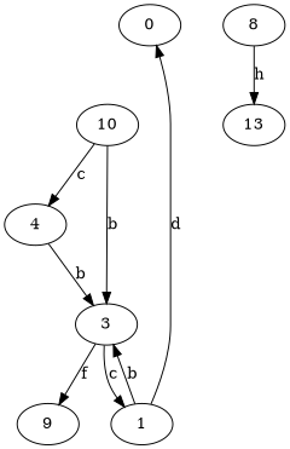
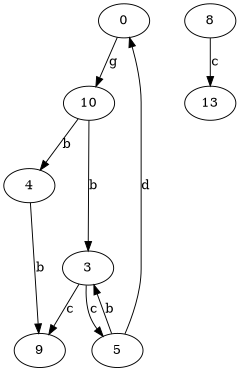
  strict digraph {
    0
    10
    3
-   1
+   1 [label=5]
    9
    4
    8
    13
+   0 -> 10 [label=g]
    10 -> 3 [label=b]
-   10 -> 4 [label=c]
+   10 -> 4 [label=b]
    3 -> 1 [label=c]
-   3 -> 9 [label=f]
+   3 -> 9 [label=c]
    1 -> 0 [label=d]
    1 -> 3 [label=b]
-   4 -> 3 [label=b]
-   8 -> 13 [label=h]
+   4 -> 9 [label=b]
+   8 -> 13 [label=c]
  }
